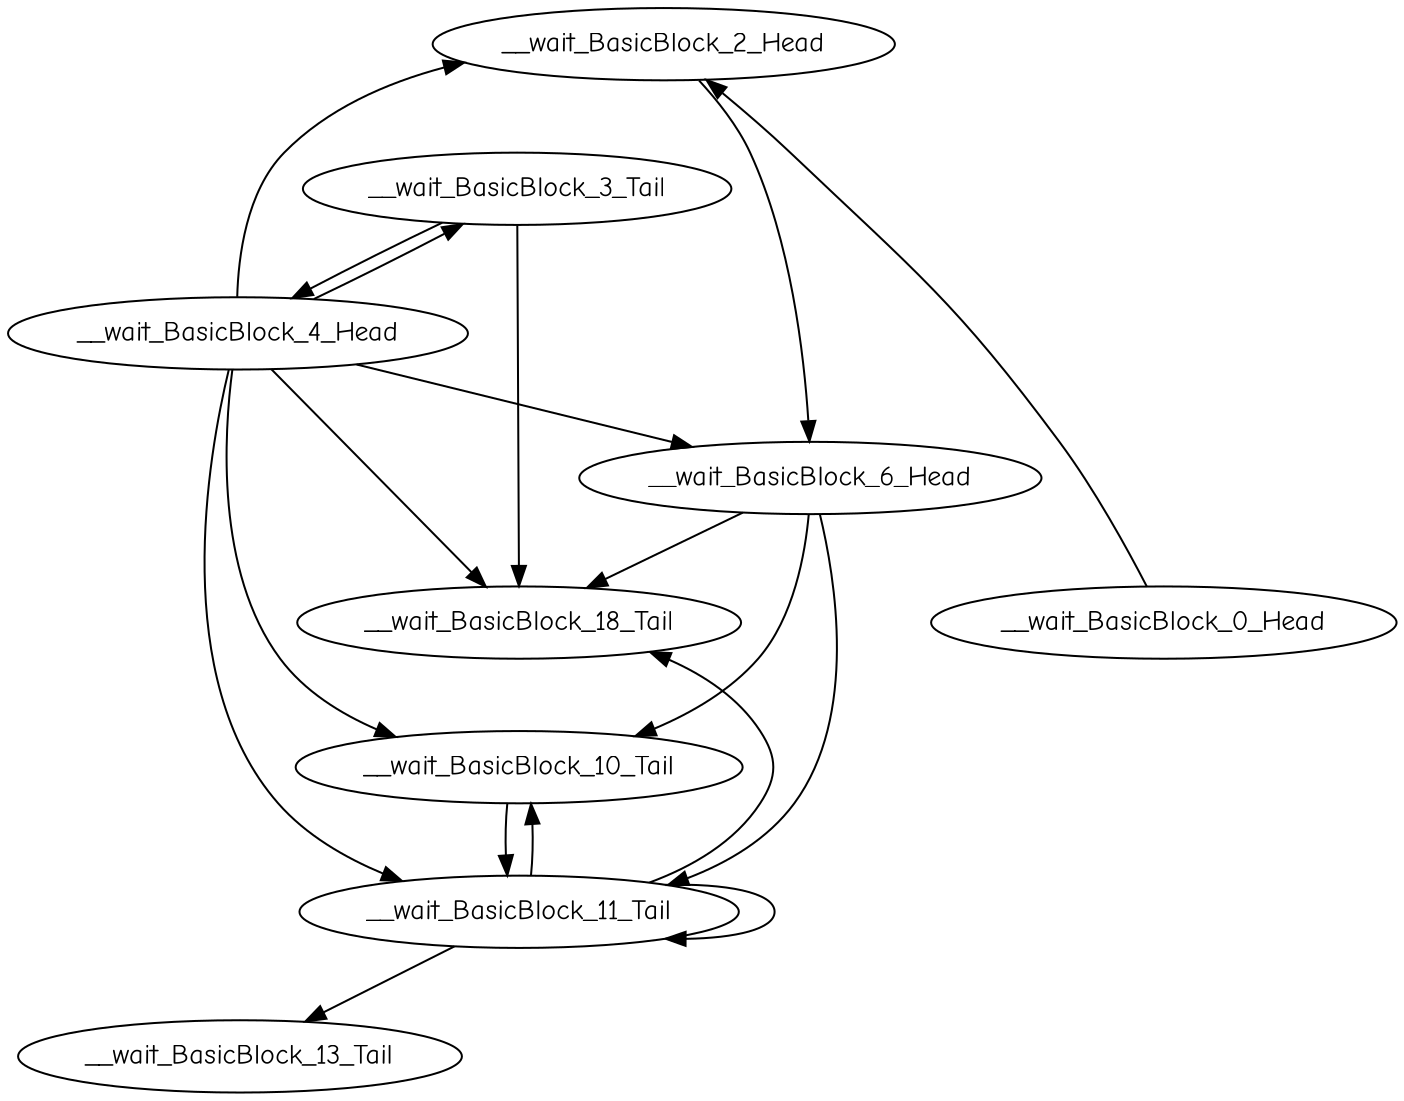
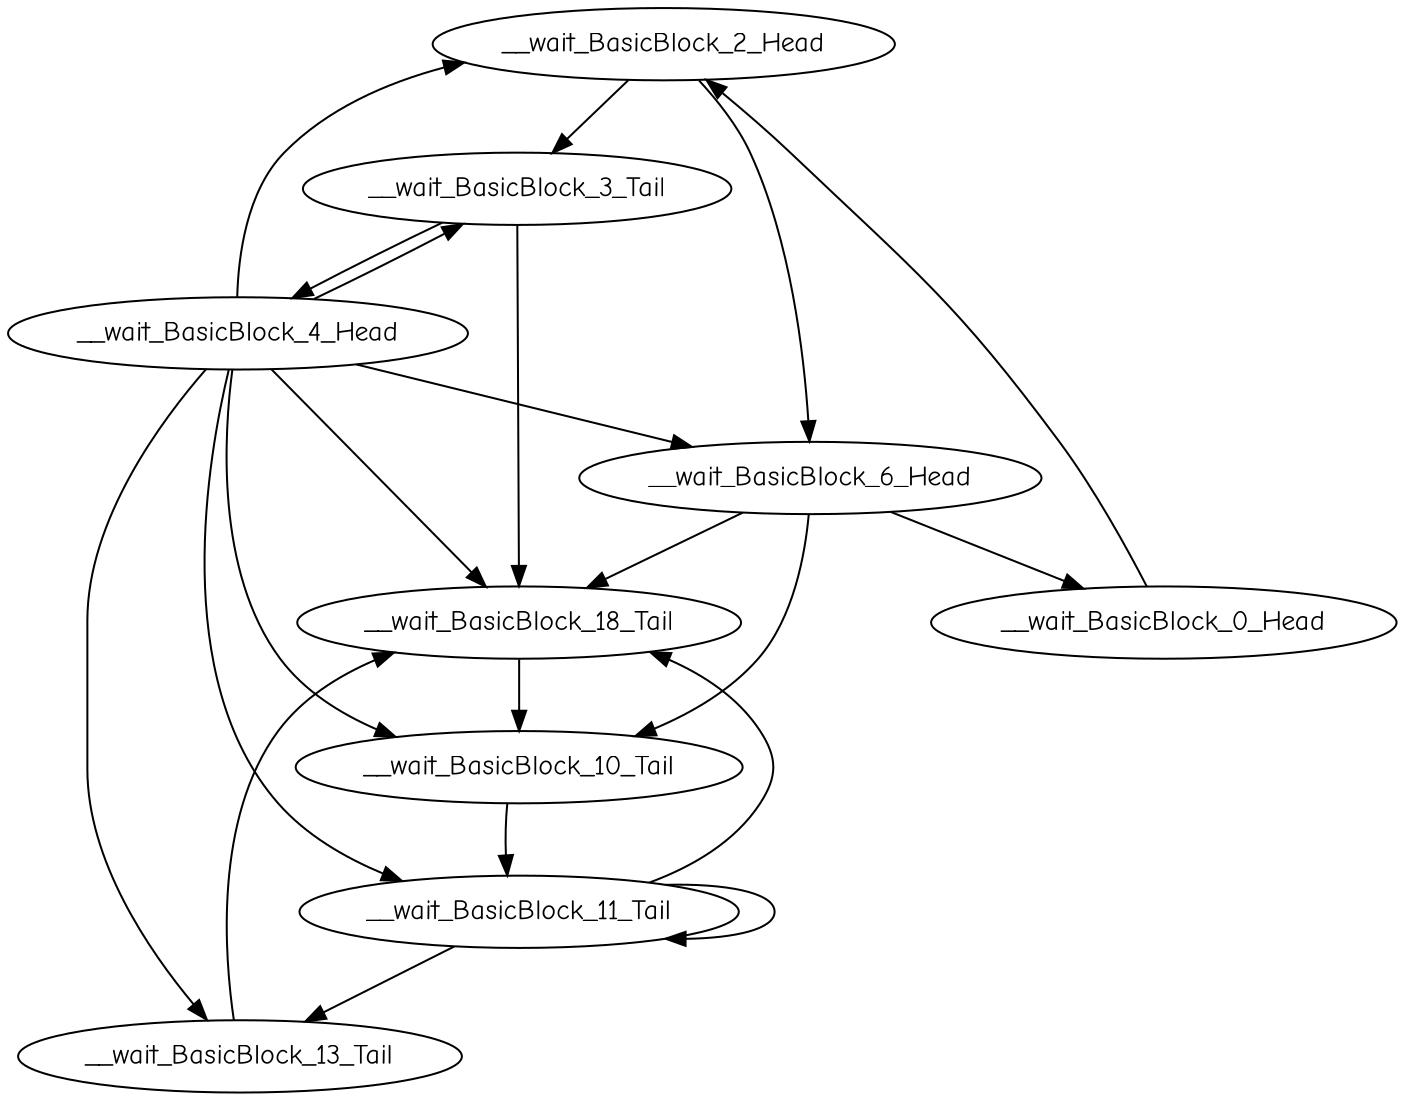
  digraph {
    fontname="Comic Neue"
    node [fontname="Comic Neue"]
    edge [fontname="Comic Neue"]
    n1 [label=__wait_BasicBlock_2_Head]
    __wait_BasicBlock_0_Head
    n3 [label=__wait_BasicBlock_18_Tail]
    __wait_BasicBlock_3_Tail
    n5 [label=__wait_BasicBlock_4_Head]
    __wait_BasicBlock_6_Head
    __wait_BasicBlock_13_Tail
    __wait_BasicBlock_11_Tail
    n9 [label=__wait_BasicBlock_10_Tail]
+   n1 -> __wait_BasicBlock_3_Tail
    n1 -> __wait_BasicBlock_6_Head
    __wait_BasicBlock_0_Head -> n1
    __wait_BasicBlock_3_Tail -> n3
    __wait_BasicBlock_3_Tail -> n5
    n5 -> n1
    n5 -> n3
    n5 -> __wait_BasicBlock_3_Tail
    n5 -> __wait_BasicBlock_6_Head
+   n5 -> __wait_BasicBlock_13_Tail
    n5 -> __wait_BasicBlock_11_Tail
    n5 -> n9
    __wait_BasicBlock_6_Head -> n3
-   __wait_BasicBlock_6_Head -> __wait_BasicBlock_11_Tail
+   __wait_BasicBlock_6_Head -> __wait_BasicBlock_0_Head
    __wait_BasicBlock_6_Head -> n9
+   __wait_BasicBlock_13_Tail -> n3
    __wait_BasicBlock_11_Tail -> n3
    __wait_BasicBlock_11_Tail -> __wait_BasicBlock_13_Tail
    __wait_BasicBlock_11_Tail -> __wait_BasicBlock_11_Tail
-   __wait_BasicBlock_11_Tail -> n9
+   n3 -> n9
    n9 -> __wait_BasicBlock_11_Tail
  }
